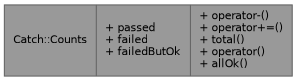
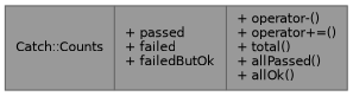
  digraph {
    rankdir=LR
-   n1 [color=gray40 fillcolor=grey60 fontcolor=black fontname=Helvetica fontsize=10 height=0.2 label="{Catch::Counts\n|+ passed\l+ failed\l+ failedButOk\l|+ operator-()\l+ operator+=()\l+ total()\l+ operator()\l+ allOk()\l}" shape=record style=filled width=0.4]
+   n1 [color=gray40 fillcolor=grey60 fontcolor=black fontname=Helvetica fontsize=10 height=0.2 label="{Catch::Counts\n|+ passed\l+ failed\l+ failedButOk\l|+ operator-()\l+ operator+=()\l+ total()\l+ allPassed()\l+ allOk()\l}" shape=record style=filled width=0.4]
  }
